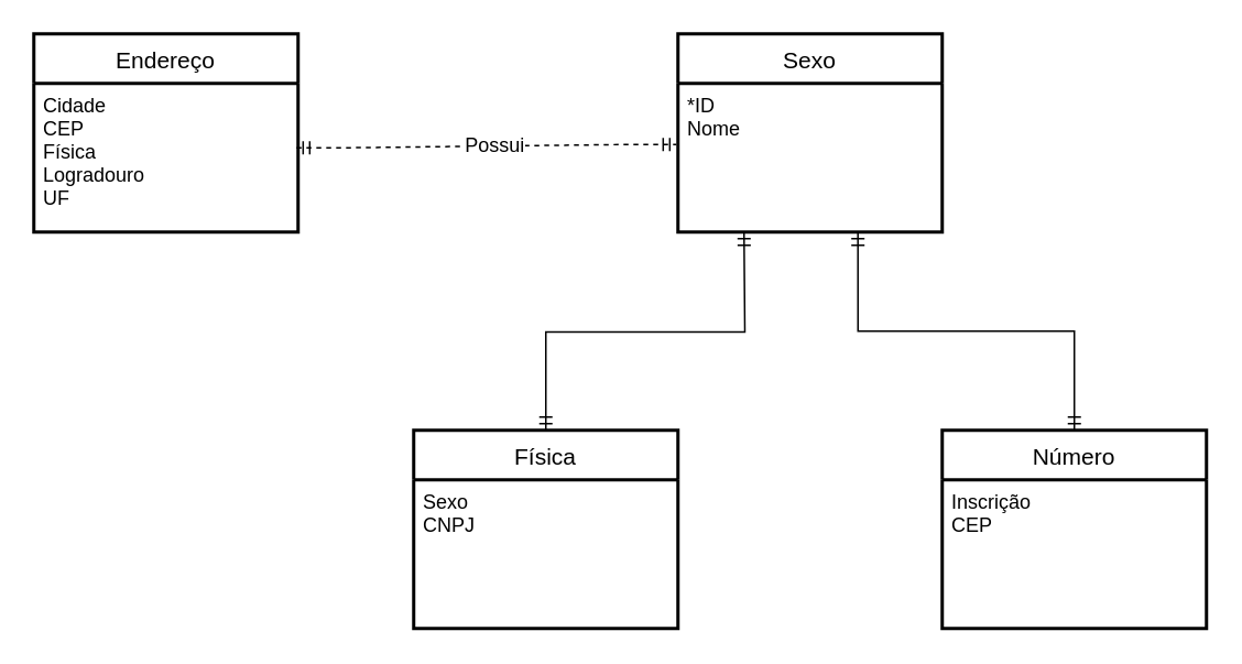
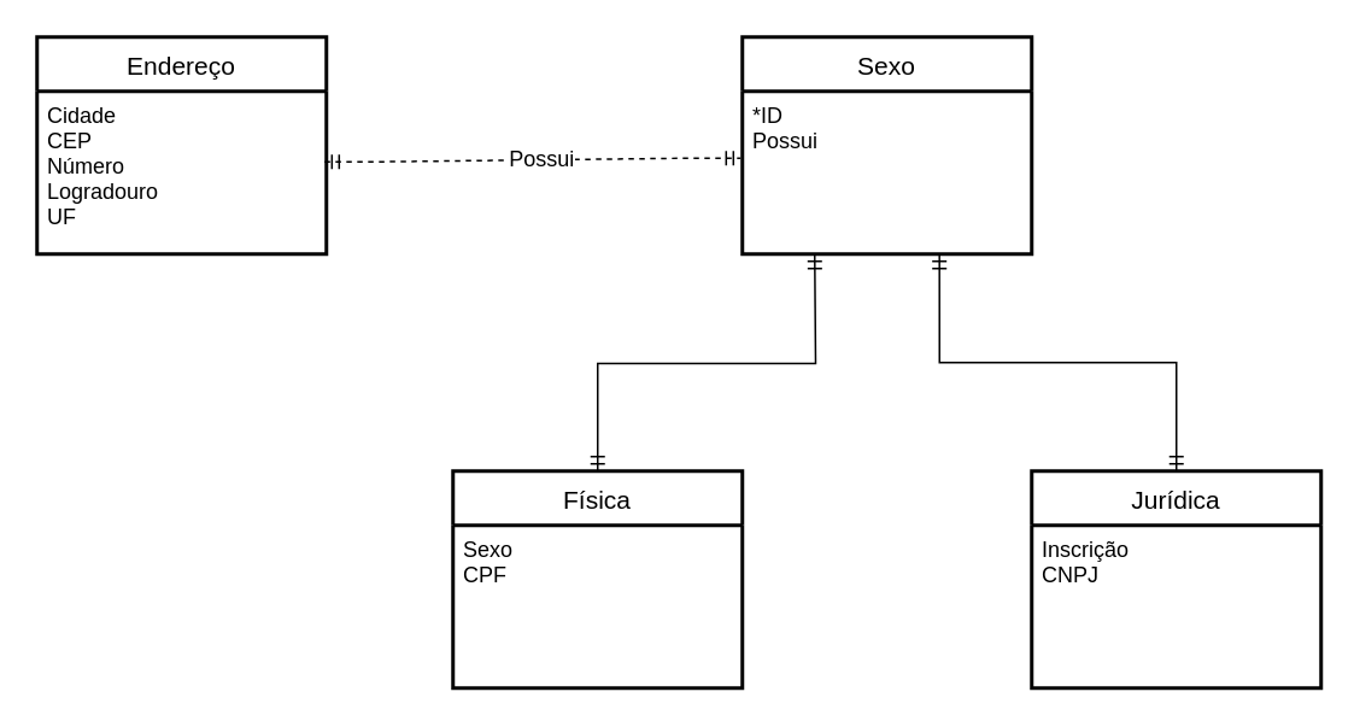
  <mxCell id="0" />
  <mxCell id="1" parent="0" />
  <mxCell id="2" value="Endereço" style="swimlane;childLayout=stackLayout;horizontal=1;startSize=30;horizontalStack=0;rounded=0;fontSize=14;fontStyle=0;strokeWidth=2;resizeParent=0;resizeLast=1;shadow=0;dashed=0;align=center;" vertex="1" parent="1"><mxGeometry x="20" y="20" width="160" height="120" as="geometry" /></mxCell>
- <mxCell id="3" value="Cidade&#10;CEP&#10;Física&#10;Logradouro &#10;UF" style="align=left;strokeColor=none;fillColor=none;spacingLeft=4;fontSize=12;verticalAlign=top;resizable=0;rotatable=0;part=1;" vertex="1" parent="2"><mxGeometry y="30" width="160" height="90" as="geometry" /></mxCell>
+ <mxCell id="3" value="Cidade&#10;CEP&#10;Número&#10;Logradouro &#10;UF" style="align=left;strokeColor=none;fillColor=none;spacingLeft=4;fontSize=12;verticalAlign=top;resizable=0;rotatable=0;part=1;" vertex="1" parent="2"><mxGeometry y="30" width="160" height="90" as="geometry" /></mxCell>
  <mxCell id="4" value="Sexo" style="swimlane;childLayout=stackLayout;horizontal=1;startSize=30;horizontalStack=0;rounded=0;fontSize=14;fontStyle=0;strokeWidth=2;resizeParent=0;resizeLast=1;shadow=0;dashed=0;align=center;" vertex="1" parent="1"><mxGeometry x="410" y="20" width="160" height="120" as="geometry" /></mxCell>
- <mxCell id="5" value="*ID&#10;Nome" style="align=left;strokeColor=none;fillColor=none;spacingLeft=4;fontSize=12;verticalAlign=top;resizable=0;rotatable=0;part=1;rounded=0;" vertex="1" parent="4"><mxGeometry y="30" width="160" height="90" as="geometry" /></mxCell>
+ <mxCell id="5" value="*ID&#10;Possui" style="align=left;strokeColor=none;fillColor=none;spacingLeft=4;fontSize=12;verticalAlign=top;resizable=0;rotatable=0;part=1;rounded=0;" vertex="1" parent="4"><mxGeometry y="30" width="160" height="90" as="geometry" /></mxCell>
  <mxCell id="6" value="" style="endArrow=ERmandOne;html=1;rounded=0;fontSize=12;startArrow=ERmandOne;startFill=0;endFill=0;exitX=0.5;exitY=0;exitDx=0;exitDy=0;edgeStyle=orthogonalEdgeStyle;" edge="1" parent="4" source="7"><mxGeometry relative="1" as="geometry"><mxPoint x="-120" y="120" as="sourcePoint" /><mxPoint x="40" y="120" as="targetPoint" /></mxGeometry></mxCell>
  <mxCell id="7" value="Física" style="swimlane;childLayout=stackLayout;horizontal=1;startSize=30;horizontalStack=0;rounded=0;fontSize=14;fontStyle=0;strokeWidth=2;resizeParent=0;resizeLast=1;shadow=0;dashed=0;align=center;" vertex="1" parent="1"><mxGeometry x="250" y="260" width="160" height="120" as="geometry" /></mxCell>
- <mxCell id="8" value="Sexo&#10;CNPJ" style="align=left;strokeColor=none;fillColor=none;spacingLeft=4;fontSize=12;verticalAlign=top;resizable=0;rotatable=0;part=1;rounded=0;" vertex="1" parent="7"><mxGeometry y="30" width="160" height="90" as="geometry" /></mxCell>
- <mxCell id="9" value="Número" style="swimlane;childLayout=stackLayout;horizontal=1;startSize=30;horizontalStack=0;rounded=0;fontSize=14;fontStyle=0;strokeWidth=2;resizeParent=0;resizeLast=1;shadow=0;dashed=0;align=center;" vertex="1" parent="1"><mxGeometry x="570" y="260" width="160" height="120" as="geometry" /></mxCell>
- <mxCell id="10" value="Inscrição&#10;CEP" style="align=left;strokeColor=none;fillColor=none;spacingLeft=4;fontSize=12;verticalAlign=top;resizable=0;rotatable=0;part=1;rounded=0;" vertex="1" parent="9"><mxGeometry y="30" width="160" height="90" as="geometry" /></mxCell>
+ <mxCell id="8" value="Sexo&#10;CPF" style="align=left;strokeColor=none;fillColor=none;spacingLeft=4;fontSize=12;verticalAlign=top;resizable=0;rotatable=0;part=1;rounded=0;" vertex="1" parent="7"><mxGeometry y="30" width="160" height="90" as="geometry" /></mxCell>
+ <mxCell id="9" value="Jurídica" style="swimlane;childLayout=stackLayout;horizontal=1;startSize=30;horizontalStack=0;rounded=0;fontSize=14;fontStyle=0;strokeWidth=2;resizeParent=0;resizeLast=1;shadow=0;dashed=0;align=center;" vertex="1" parent="1"><mxGeometry x="570" y="260" width="160" height="120" as="geometry" /></mxCell>
+ <mxCell id="10" value="Inscrição&#10;CNPJ" style="align=left;strokeColor=none;fillColor=none;spacingLeft=4;fontSize=12;verticalAlign=top;resizable=0;rotatable=0;part=1;rounded=0;" vertex="1" parent="9"><mxGeometry y="30" width="160" height="90" as="geometry" /></mxCell>
  <mxCell id="11" value="" style="edgeStyle=entityRelationEdgeStyle;fontSize=12;html=1;endArrow=ERmandOne;startArrow=ERmandOne;rounded=0;exitX=0.994;exitY=0.433;exitDx=0;exitDy=0;exitPerimeter=0;entryX=-0.006;entryY=0.411;entryDx=0;entryDy=0;entryPerimeter=0;dashed=1;" edge="1" parent="1" source="3" target="5"><mxGeometry width="100" height="100" relative="1" as="geometry"><mxPoint x="250" y="100" as="sourcePoint" /><mxPoint x="350" y="0" as="targetPoint" /></mxGeometry></mxCell>
  <mxCell id="12" value="Possui" style="edgeLabel;html=1;align=center;verticalAlign=middle;resizable=0;points=[];fontSize=12;spacingTop=-4;" vertex="1" connectable="0" parent="11"><mxGeometry x="0.038" y="-2" relative="1" as="geometry"><mxPoint as="offset" /></mxGeometry></mxCell>
  <mxCell id="13" value="" style="endArrow=ERmandOne;html=1;rounded=0;fontSize=12;edgeStyle=orthogonalEdgeStyle;exitX=0.681;exitY=1;exitDx=0;exitDy=0;exitPerimeter=0;entryX=0.5;entryY=0;entryDx=0;entryDy=0;startArrow=ERmandOne;startFill=0;endFill=0;" edge="1" parent="1" source="5" target="9"><mxGeometry relative="1" as="geometry"><mxPoint x="550" y="190" as="sourcePoint" /><mxPoint x="710" y="190" as="targetPoint" /></mxGeometry></mxCell>
